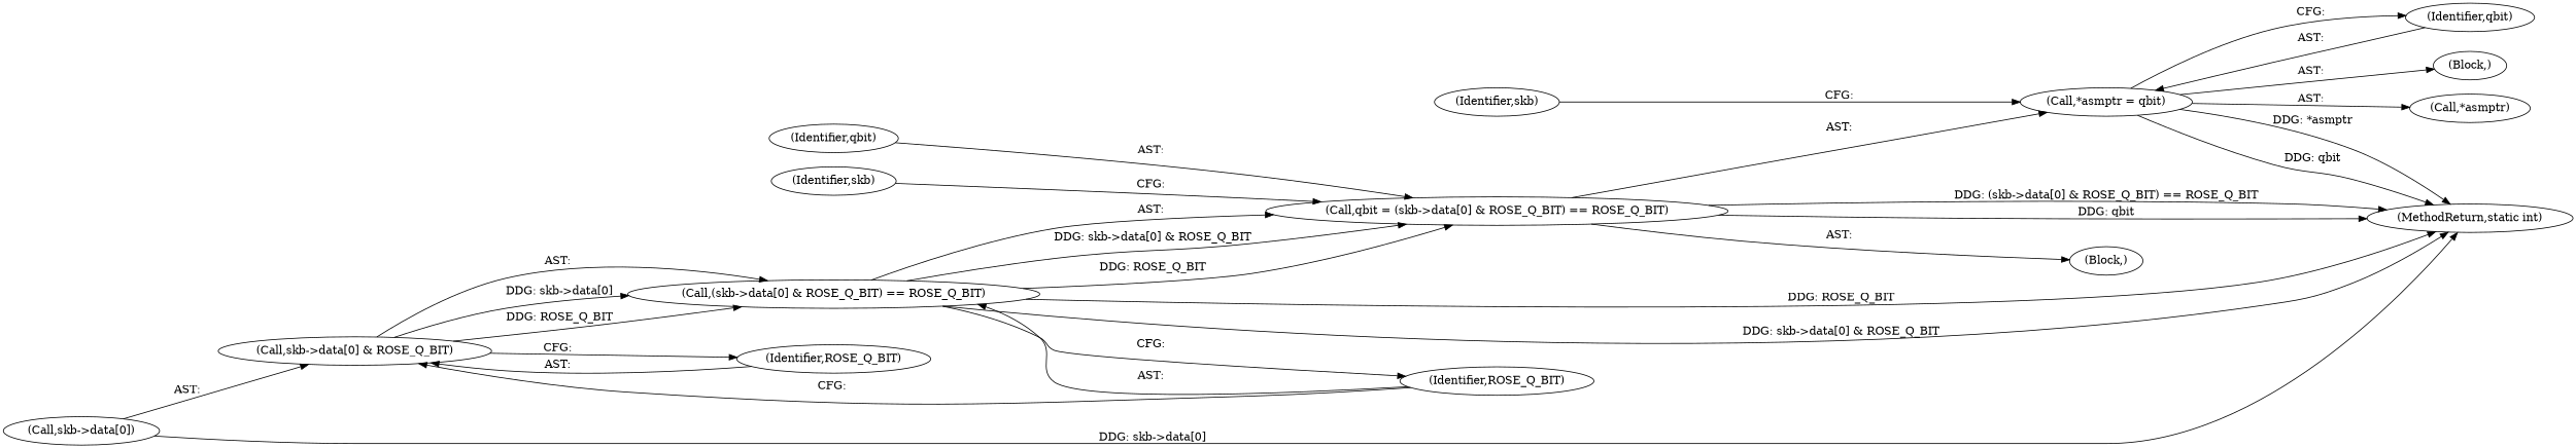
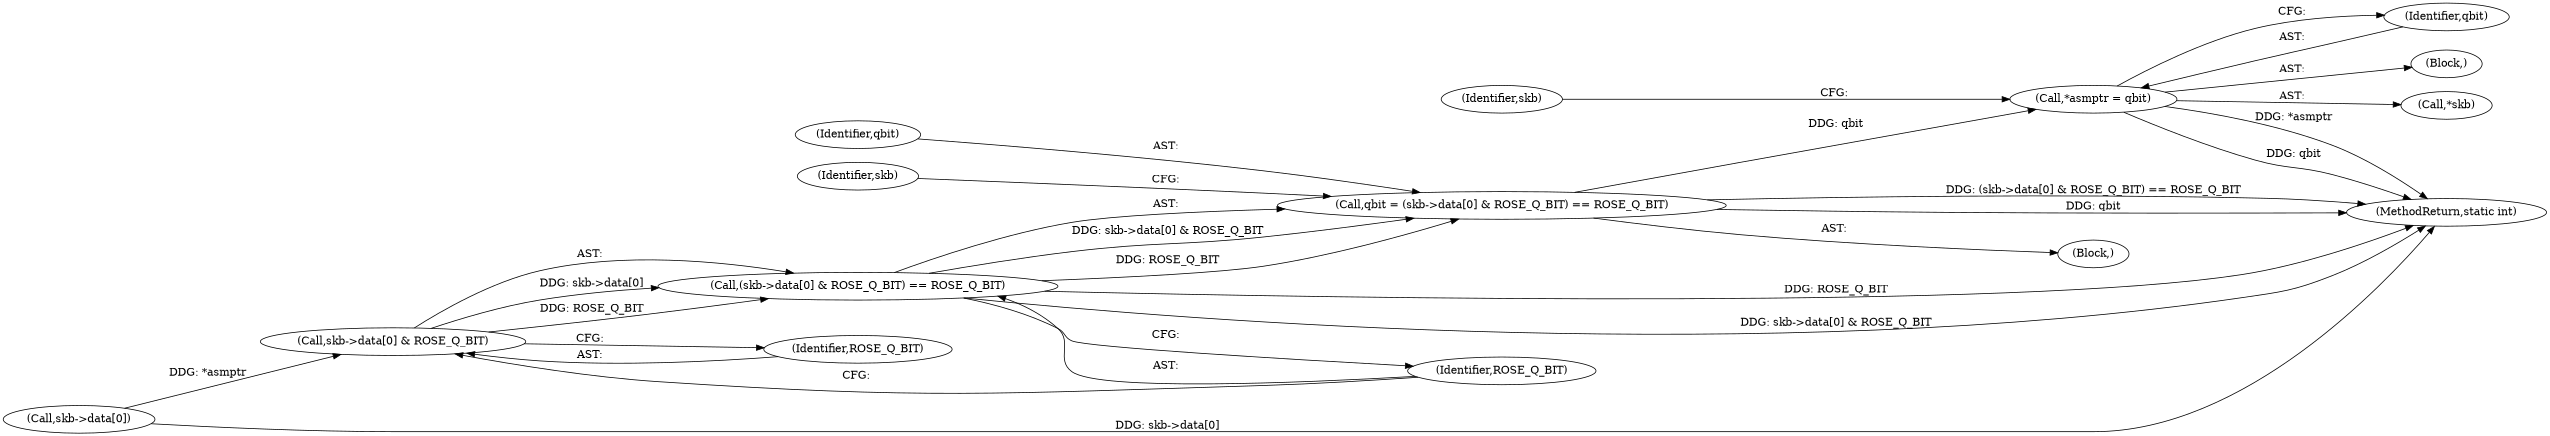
  digraph {
    rankdir=LR
    n1 [label="(Call,skb->data[0] & ROSE_Q_BIT)"]
    n2 [label="(Call,(skb->data[0] & ROSE_Q_BIT) == ROSE_Q_BIT)"]
    n3 [label="(Identifier,ROSE_Q_BIT)"]
    n4 [label="(MethodReturn,static int)"]
    n5 [label="(Call,qbit = (skb->data[0] & ROSE_Q_BIT) == ROSE_Q_BIT)"]
    n6 [label="(Identifier,ROSE_Q_BIT)"]
    n7 [label="(Call,*asmptr = qbit)"]
    n8 [label="(Block,)"]
    n9 [label="(Identifier,qbit)"]
    n10 [label="(Block,)"]
-   n11 [label="(Call,*asmptr)"]
+   n11 [label="(Call,*skb)"]
    n12 [label="(Identifier,qbit)"]
    n13 [label="(Identifier,skb)"]
    n14 [label="(Call,skb->data[0])"]
    n15 [label="(Identifier,skb)"]
    n1 -> n2 [label="AST: "]
    n1 -> n2 [label="DDG: skb->data[0]"]
    n1 -> n2 [label="DDG: ROSE_Q_BIT"]
    n1 -> n3 [label="CFG: "]
    n2 -> n4 [label="DDG: ROSE_Q_BIT"]
    n2 -> n4 [label="DDG: skb->data[0] & ROSE_Q_BIT"]
    n2 -> n5 [label="AST: "]
    n2 -> n5 [label="DDG: skb->data[0] & ROSE_Q_BIT"]
    n2 -> n5 [label="DDG: ROSE_Q_BIT"]
    n2 -> n6 [label="CFG: "]
    n3 -> n1 [label="AST: "]
    n5 -> n4 [label="DDG: (skb->data[0] & ROSE_Q_BIT) == ROSE_Q_BIT"]
    n5 -> n4 [label="DDG: qbit"]
-   n5 -> n7 [label="AST: "]
+   n5 -> n7 [label="DDG: qbit"]
    n5 -> n8 [label="AST: "]
    n6 -> n1 [label="CFG: "]
    n6 -> n2 [label="AST: "]
    n7 -> n4 [label="DDG: *asmptr"]
    n7 -> n4 [label="DDG: qbit"]
    n7 -> n9 [label="CFG: "]
    n7 -> n10 [label="AST: "]
    n7 -> n11 [label="AST: "]
    n9 -> n7 [label="AST: "]
    n12 -> n5 [label="AST: "]
    n13 -> n7 [label="CFG: "]
-   n14 -> n1 [label="AST: "]
+   n14 -> n1 [label="DDG: *asmptr"]
    n14 -> n4 [label="DDG: skb->data[0]"]
    n15 -> n5 [label="CFG: "]
  }
